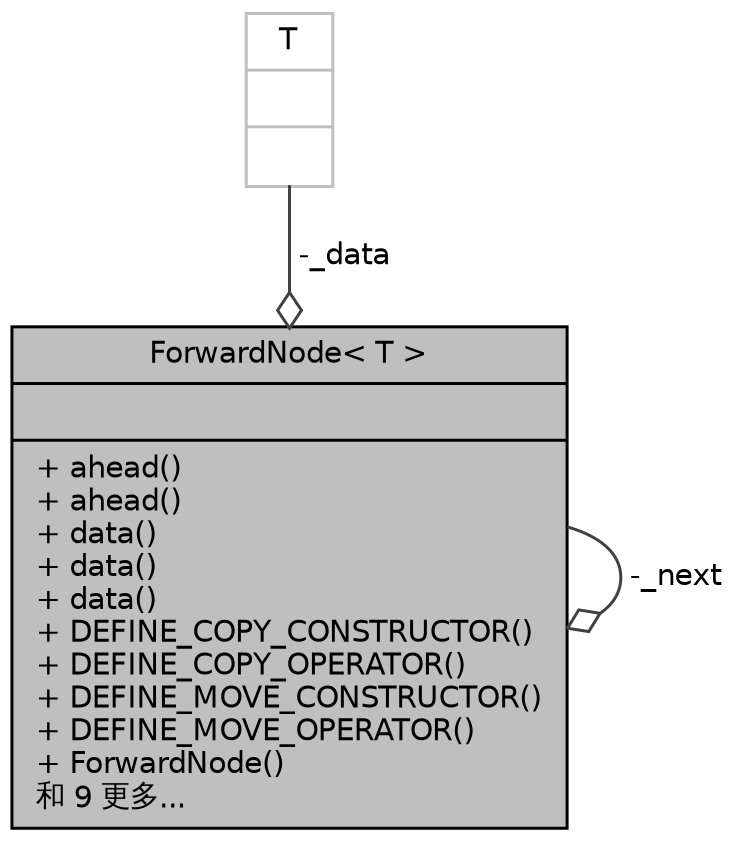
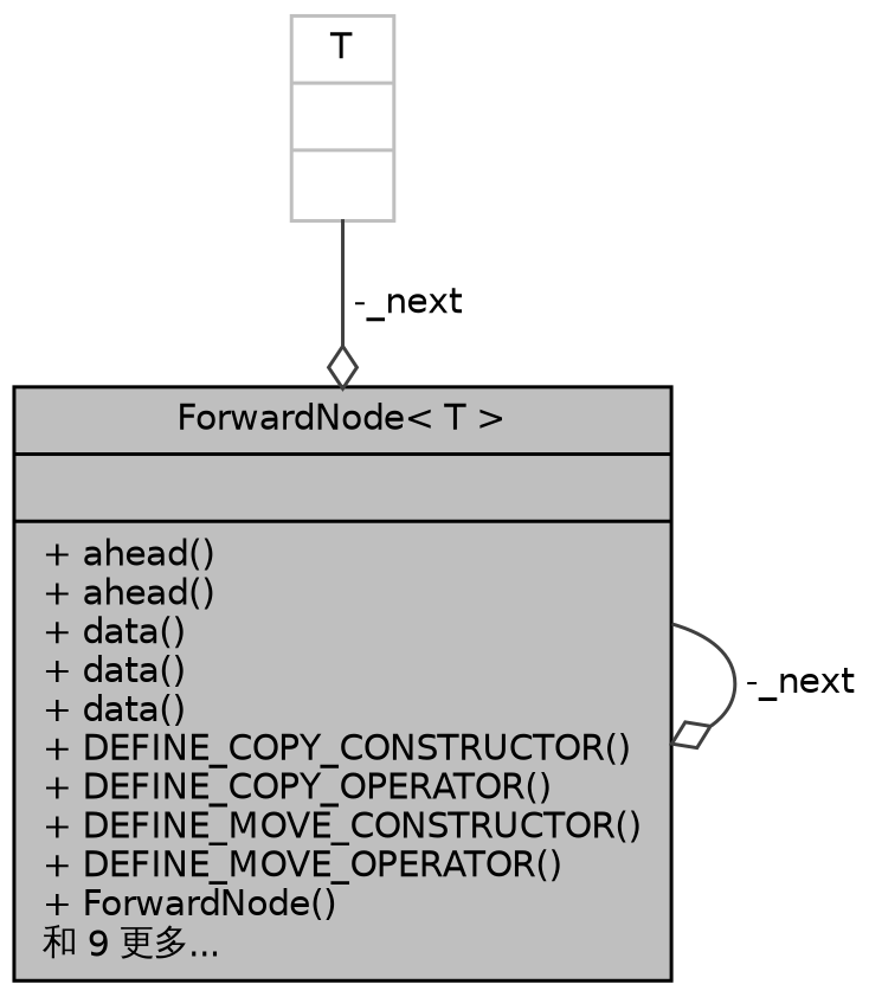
  digraph {
    node [fontname=Helvetica fontsize=10 shape=record style=filled]
    edge [arrowhead=odiamond color=grey25 fontname=Helvetica fontsize=10 labelfontname=Helvetica labelfontsize=10 style=solid]
    n1 [color=black fillcolor=grey75 fontcolor=black height=0.2 label="{ForwardNode\< T \>\n||+ ahead()\l+ ahead()\l+ data()\l+ data()\l+ data()\l+ DEFINE_COPY_CONSTRUCTOR()\l+ DEFINE_COPY_OPERATOR()\l+ DEFINE_MOVE_CONSTRUCTOR()\l+ DEFINE_MOVE_OPERATOR()\l+ ForwardNode()\l和 9 更多...\l}" width=0.4]
    n2 [color=grey75 fillcolor=white height=0.2 label="{T\n||}" width=0.4]
    n1 -> n1 [label=" -_next"]
-   n2 -> n1 [label=" -_data"]
+   n2 -> n1 [label=" -_next"]
  }
